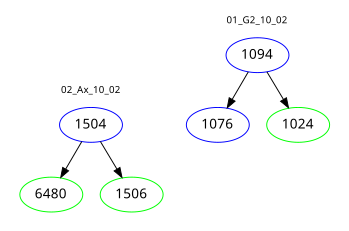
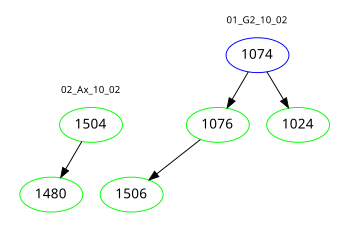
  digraph {
    fontname="Noto Sans"
    node [color=blue fontname="Noto Sans"]
    edge [color=black fontname="Noto Sans"]
-   n1 [label=1504]
-   n2 [color=green label=6480]
+   n1 [color=green label=1504]
+   n2 [color=green label=1480]
    n3 [color=green label=1506]
-   n4 [label=1094]
-   n5 [label=1076]
+   n4 [label=1074]
+   n5 [color=green label=1076]
    n6 [color=green label=1024]
    subgraph cluster_1 {
      color=white
      fontsize=10
      label="02_Ax_10_02"
      n1
      n2
      n3
    }
    subgraph cluster_2 {
      color=white
      fontsize=10
      label="01_G2_10_02"
      n4
      n5
      n6
    }
    n1 -> n2
-   n1 -> n3
+   n5 -> n3
    n4 -> n5
    n4 -> n6
  }
